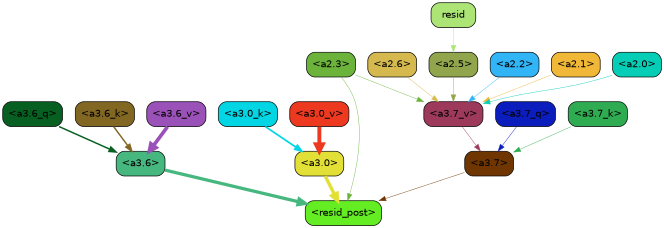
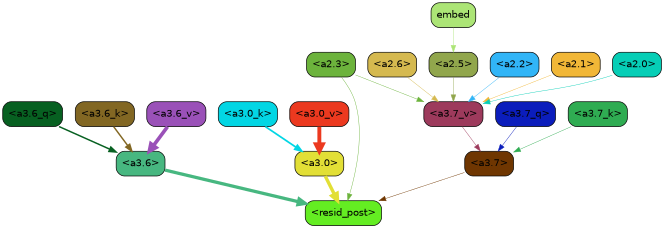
  strict digraph {
    splines=true
    node [color=black fontname=Helvetica shape=box style="filled, rounded"]
    edge [color="#6cb33c" penwidth=0.6]
    "<a3.7>" [fillcolor="#6f3601"]
    "<resid_post>" [fillcolor="#64ed22"]
    "<a3.6>" [fillcolor="#47b780"]
    "<a3.0>" [fillcolor="#e2df36"]
    "<a2.3>" [fillcolor="#6cb33c"]
    "<a3.7_v>" [fillcolor="#9d3a5c"]
    "<a3.7_q>" [fillcolor="#0b1dbc"]
    "<a3.6_q>" [fillcolor="#076021"]
    "<a3.7_k>" [fillcolor="#2fac52"]
    "<a3.6_k>" [fillcolor="#826723"]
    "<a3.0_k>" [fillcolor="#02d6e4"]
    "<a3.6_v>" [fillcolor="#9a51b8"]
    "<a3.0_v>" [fillcolor="#ec391f"]
    "<a2.6>" [fillcolor="#d5b94f"]
    "<a2.5>" [fillcolor="#91a64c"]
    "<a2.2>" [fillcolor="#31b5f7"]
    "<a2.1>" [fillcolor="#f1b737"]
    "<a2.0>" [fillcolor="#06ceb6"]
-   embed [fillcolor="#ace576" label=resid]
+   embed [fillcolor="#ace576"]
    "<a3.7>" -> "<resid_post>" [color="#6f3601"]
    "<a3.6>" -> "<resid_post>" [color="#47b780" penwidth=4.753257989883423]
    "<a3.0>" -> "<resid_post>" [color="#e2df36" penwidth=4.90053927898407]
    "<a2.3>" -> "<resid_post>"
    "<a2.3>" -> "<a3.7_v>"
    "<a3.7_v>" -> "<a3.7>" [color="#9d3a5c"]
    "<a3.7_q>" -> "<a3.7>" [color="#0b1dbc"]
    "<a3.6_q>" -> "<a3.6>" [color="#076021" penwidth=2.160832464694977]
    "<a3.7_k>" -> "<a3.7>" [color="#2fac52"]
    "<a3.6_k>" -> "<a3.6>" [color="#826723" penwidth=2.13908451795578]
    "<a3.0_k>" -> "<a3.0>" [color="#02d6e4" penwidth=2.520303964614868]
    "<a3.6_v>" -> "<a3.6>" [color="#9a51b8" penwidth=5.297133803367615]
    "<a3.0_v>" -> "<a3.0>" [color="#ec391f" penwidth=5.680712580680847]
    "<a2.6>" -> "<a3.7_v>" [color="#d5b94f"]
    "<a2.5>" -> "<a3.7_v>" [color="#91a64c"]
    "<a2.2>" -> "<a3.7_v>" [color="#31b5f7"]
    "<a2.1>" -> "<a3.7_v>" [color="#f1b737"]
    "<a2.0>" -> "<a3.7_v>" [color="#06ceb6"]
    embed -> "<a2.5>" [color="#ace576"]
  }
